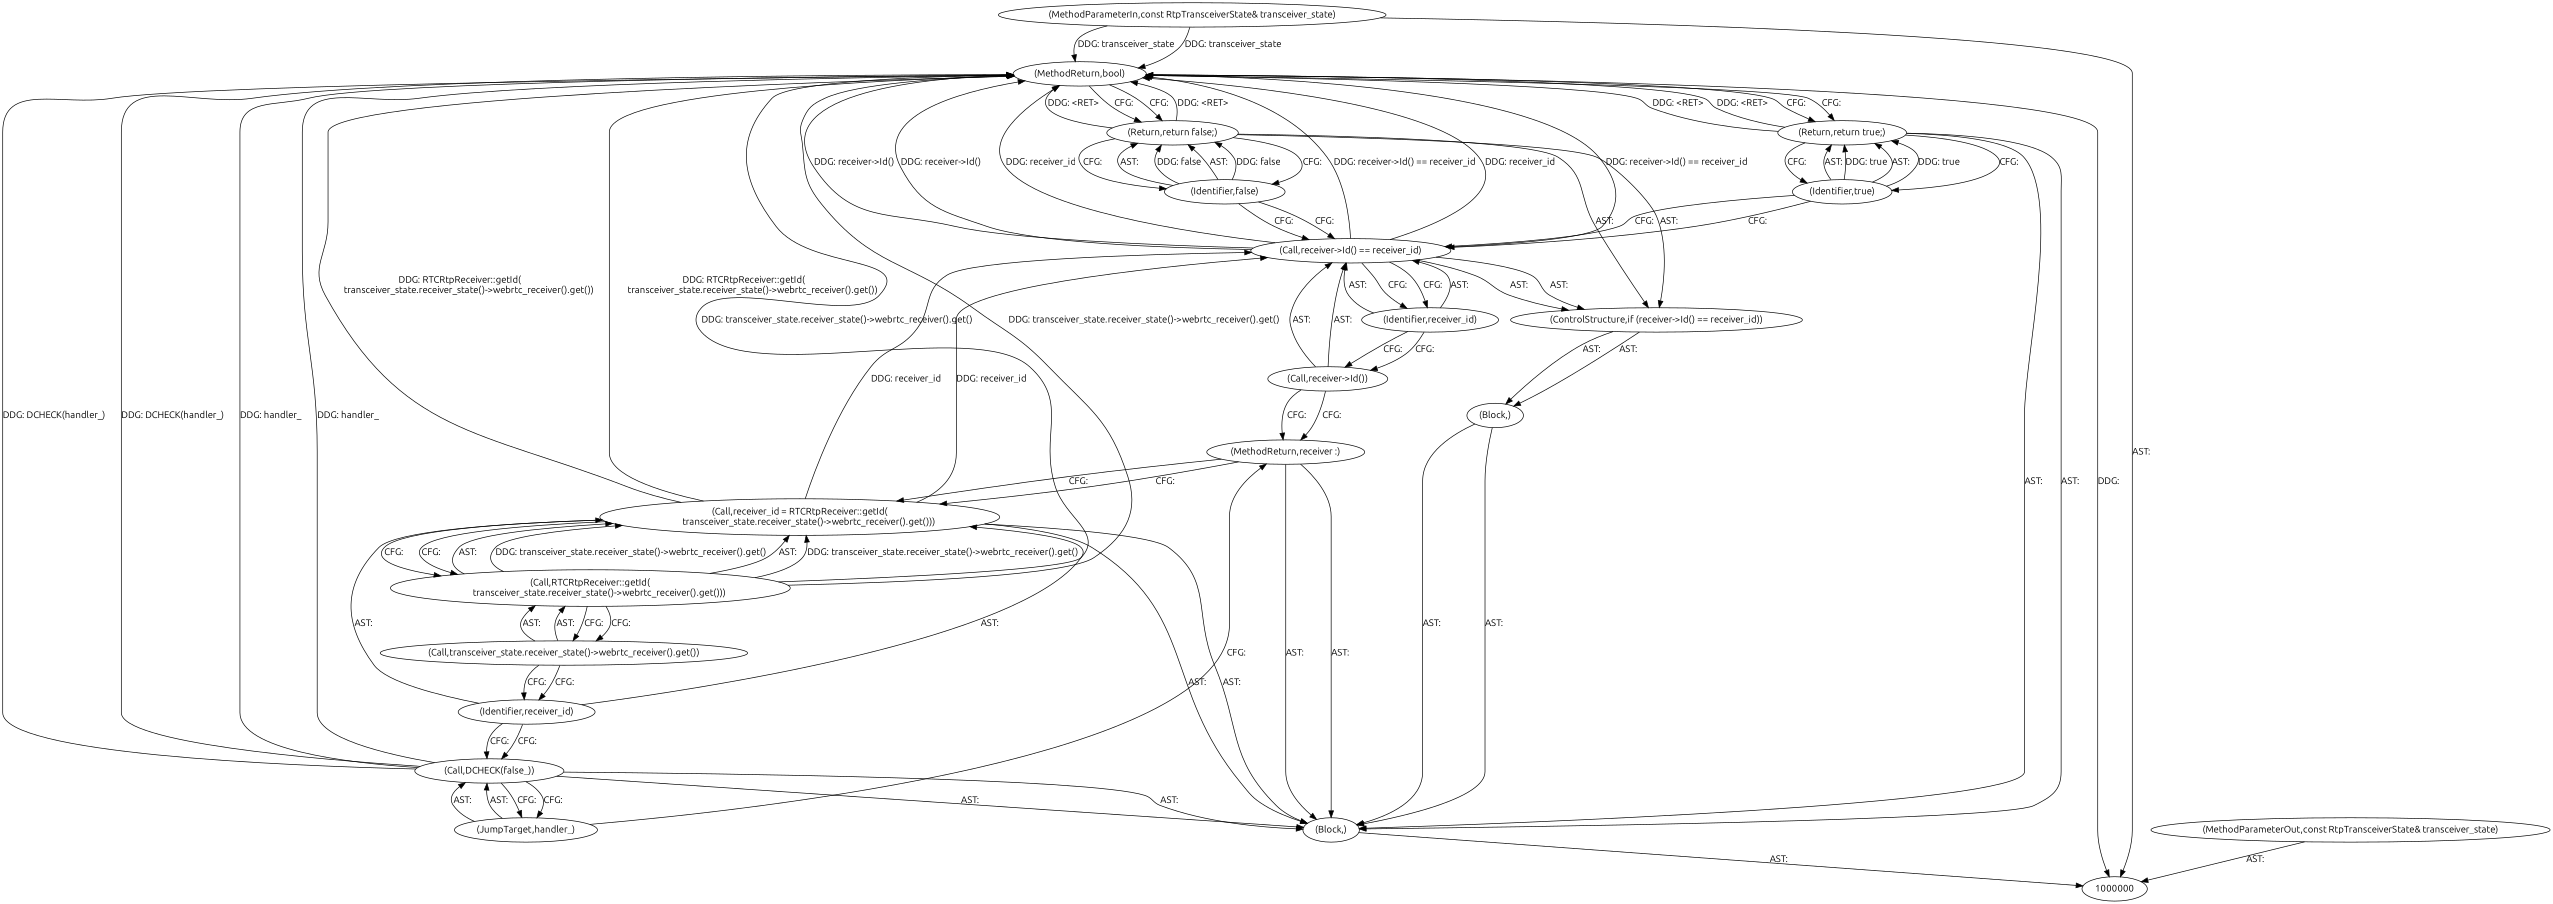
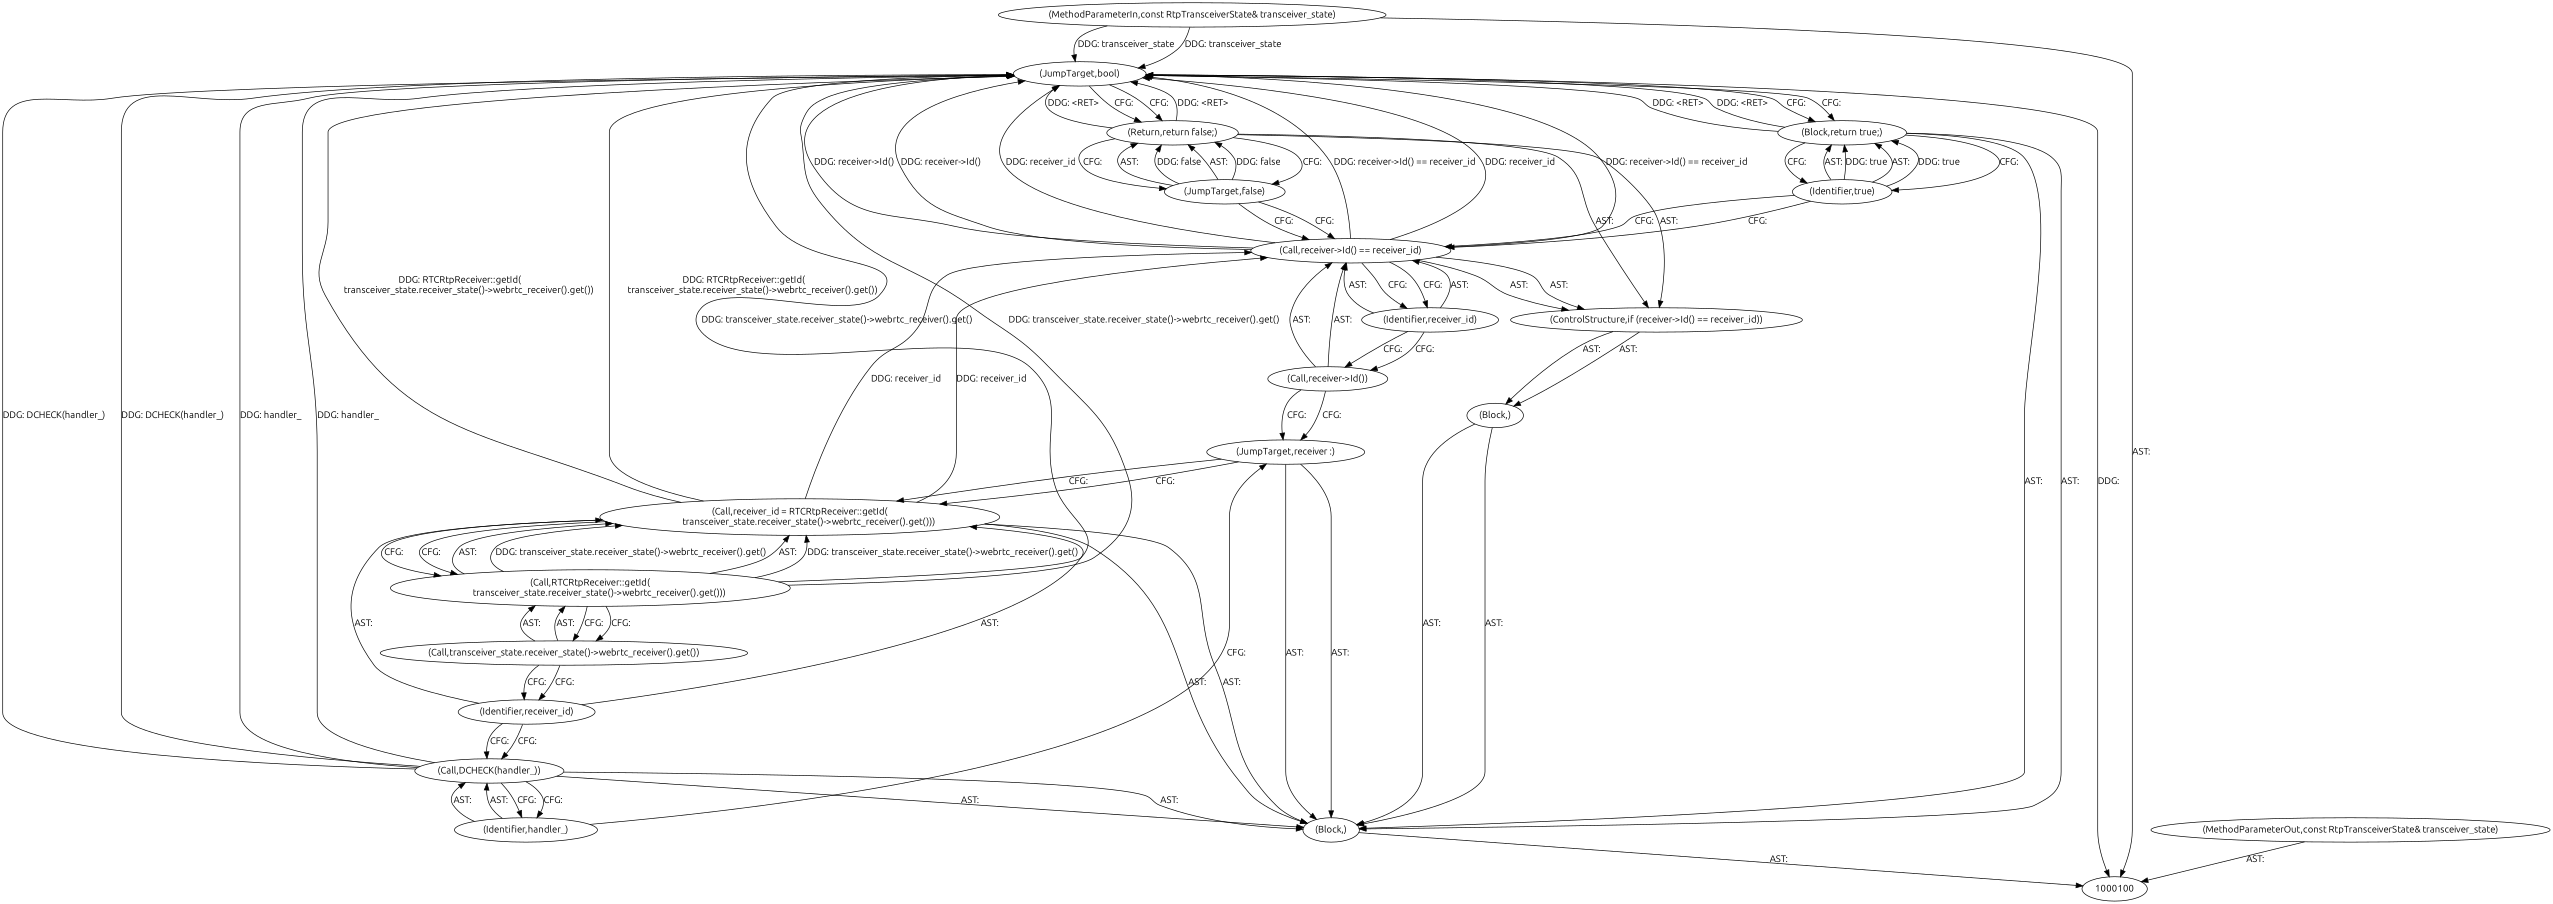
  digraph {
    fontname=Ubuntu
    node [fontname=Ubuntu]
    edge [fontname=Ubuntu]
    n1 [label="(MethodParameterIn,const RtpTransceiverState& transceiver_state)"]
-   n2 [label="(MethodReturn,bool)"]
-   1000100 [label=1000000]
+   n2 [label="(JumpTarget,bool)"]
+   1000100
    n4 [label="(Return,return false;)"]
-   n5 [label="(Return,return true;)"]
+   n5 [label="(Block,return true;)"]
    n6 [label="(MethodParameterOut,const RtpTransceiverState& transceiver_state)"]
    n7 [label="(ControlStructure,if (receiver->Id() == receiver_id))"]
-   n8 [label="(Identifier,false)"]
+   n8 [label="(JumpTarget,false)"]
    n9 [label="(Block,)"]
    n10 [label="(Identifier,true)"]
-   n11 [label="(JumpTarget,handler_)"]
-   n12 [label="(Call,DCHECK(false_))"]
-   n13 [label="(MethodReturn,receiver :)"]
+   n11 [label="(Identifier,handler_)"]
+   n12 [label="(Call,DCHECK(handler_))"]
+   n13 [label="(JumpTarget,receiver :)"]
    n14 [label="(Call,receiver_id = RTCRtpReceiver::getId(\n         transceiver_state.receiver_state()->webrtc_receiver().get()))"]
    n15 [label="(Call,RTCRtpReceiver::getId(\n         transceiver_state.receiver_state()->webrtc_receiver().get()))"]
    n16 [label="(Call,receiver->Id() == receiver_id)"]
    n17 [label="(Call,transceiver_state.receiver_state()->webrtc_receiver().get())"]
    n18 [label="(Identifier,receiver_id)"]
    n19 [label="(Identifier,receiver_id)"]
    n20 [label="(Block,)"]
    n21 [label="(Call,receiver->Id())"]
    n1 -> n2 [label="DDG: transceiver_state"]
    n1 -> n2 [label="DDG: transceiver_state"]
    n1 -> 1000100 [label="AST: "]
    n2 -> 1000100 [label="DDG: "]
    n2 -> n4 [label="CFG: "]
    n2 -> n4 [label="CFG: "]
    n2 -> n5 [label="CFG: "]
    n2 -> n5 [label="CFG: "]
    n4 -> n2 [label="DDG: <RET>"]
    n4 -> n2 [label="DDG: <RET>"]
    n4 -> n7 [label="AST: "]
    n4 -> n7 [label="AST: "]
    n4 -> n8 [label="CFG: "]
    n4 -> n8 [label="CFG: "]
    n5 -> n2 [label="DDG: <RET>"]
    n5 -> n2 [label="DDG: <RET>"]
    n5 -> n9 [label="AST: "]
    n5 -> n9 [label="AST: "]
    n5 -> n10 [label="CFG: "]
    n5 -> n10 [label="CFG: "]
    n6 -> 1000100 [label="AST: "]
    n7 -> n20 [label="AST: "]
    n7 -> n20 [label="AST: "]
    n8 -> n4 [label="AST: "]
    n8 -> n4 [label="DDG: false"]
    n8 -> n4 [label="AST: "]
    n8 -> n4 [label="DDG: false"]
    n8 -> n16 [label="CFG: "]
    n8 -> n16 [label="CFG: "]
    n9 -> 1000100 [label="AST: "]
    n10 -> n5 [label="AST: "]
    n10 -> n5 [label="DDG: true"]
    n10 -> n5 [label="AST: "]
    n10 -> n5 [label="DDG: true"]
    n10 -> n16 [label="CFG: "]
    n10 -> n16 [label="CFG: "]
    n11 -> n12 [label="AST: "]
    n11 -> n12 [label="AST: "]
    n11 -> n13 [label="CFG: "]
    n12 -> n2 [label="DDG: handler_"]
    n12 -> n2 [label="DDG: DCHECK(handler_)"]
    n12 -> n2 [label="DDG: handler_"]
    n12 -> n2 [label="DDG: DCHECK(handler_)"]
    n12 -> n9 [label="AST: "]
    n12 -> n9 [label="AST: "]
    n12 -> n11 [label="CFG: "]
    n12 -> n11 [label="CFG: "]
    n13 -> n9 [label="AST: "]
    n13 -> n9 [label="AST: "]
    n13 -> n14 [label="CFG: "]
    n13 -> n14 [label="CFG: "]
    n14 -> n2 [label="DDG: RTCRtpReceiver::getId(\n         transceiver_state.receiver_state()->webrtc_receiver().get())"]
    n14 -> n2 [label="DDG: RTCRtpReceiver::getId(\n         transceiver_state.receiver_state()->webrtc_receiver().get())"]
    n14 -> n9 [label="AST: "]
    n14 -> n9 [label="AST: "]
    n14 -> n15 [label="CFG: "]
    n14 -> n15 [label="CFG: "]
    n14 -> n16 [label="DDG: receiver_id"]
    n14 -> n16 [label="DDG: receiver_id"]
    n15 -> n2 [label="DDG: transceiver_state.receiver_state()->webrtc_receiver().get()"]
    n15 -> n2 [label="DDG: transceiver_state.receiver_state()->webrtc_receiver().get()"]
    n15 -> n14 [label="AST: "]
    n15 -> n14 [label="DDG: transceiver_state.receiver_state()->webrtc_receiver().get()"]
    n15 -> n14 [label="AST: "]
    n15 -> n14 [label="DDG: transceiver_state.receiver_state()->webrtc_receiver().get()"]
    n15 -> n17 [label="CFG: "]
    n15 -> n17 [label="CFG: "]
    n16 -> n2 [label="DDG: receiver->Id()"]
    n16 -> n2 [label="DDG: receiver_id"]
    n16 -> n2 [label="DDG: receiver->Id() == receiver_id"]
    n16 -> n2 [label="DDG: receiver->Id()"]
    n16 -> n2 [label="DDG: receiver_id"]
    n16 -> n2 [label="DDG: receiver->Id() == receiver_id"]
    n16 -> n7 [label="AST: "]
    n16 -> n7 [label="AST: "]
    n16 -> n18 [label="CFG: "]
    n16 -> n18 [label="CFG: "]
    n17 -> n15 [label="AST: "]
    n17 -> n15 [label="AST: "]
    n17 -> n19 [label="CFG: "]
    n17 -> n19 [label="CFG: "]
    n18 -> n16 [label="AST: "]
    n18 -> n16 [label="AST: "]
    n18 -> n21 [label="CFG: "]
    n18 -> n21 [label="CFG: "]
    n19 -> n12 [label="CFG: "]
    n19 -> n12 [label="CFG: "]
    n19 -> n14 [label="AST: "]
    n19 -> n14 [label="AST: "]
    n20 -> n9 [label="AST: "]
    n20 -> n9 [label="AST: "]
    n21 -> n13 [label="CFG: "]
    n21 -> n13 [label="CFG: "]
    n21 -> n16 [label="AST: "]
    n21 -> n16 [label="AST: "]
  }
